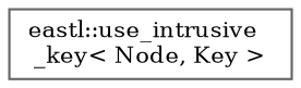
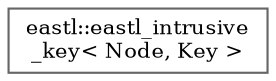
  digraph {
    rankdir=TB
    fontname="DejaVu Serif"
-   n1 [color=grey40 fillcolor=white fontname="DejaVu Serif" fontsize=10 height=0.2 label="eastl::use_intrusive\l_key\< Node, Key \>" shape=box style=filled width=0.4]
+   n1 [color=grey40 fillcolor=white fontname="DejaVu Serif" fontsize=10 height=0.2 label="eastl::eastl_intrusive\l_key\< Node, Key \>" shape=box style=filled width=0.4]
  }
